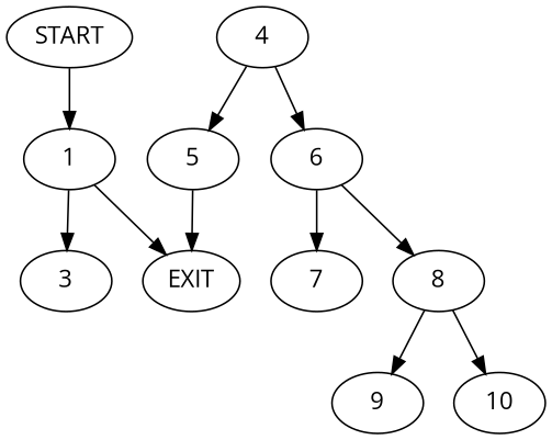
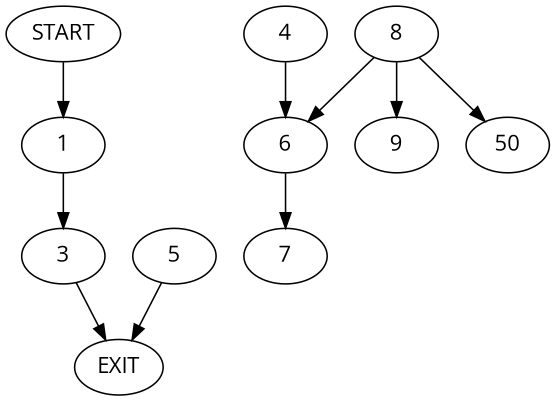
  digraph {
    fontname="Open Sans"
    node [fontname="Open Sans"]
    edge [fontname="Open Sans"]
    n1 [label=START]
    1
    3
    n4 [label=EXIT]
    4
    5
    6
    7
    8
    9
-   10
+   10 [label=50]
    n1 -> 1
    1 -> 3
-   1 -> n4
-   4 -> 5
+   3 -> n4
    4 -> 6
    5 -> n4
    6 -> 7
-   6 -> 8
+   8 -> 6
    8 -> 9
    8 -> 10
  }
